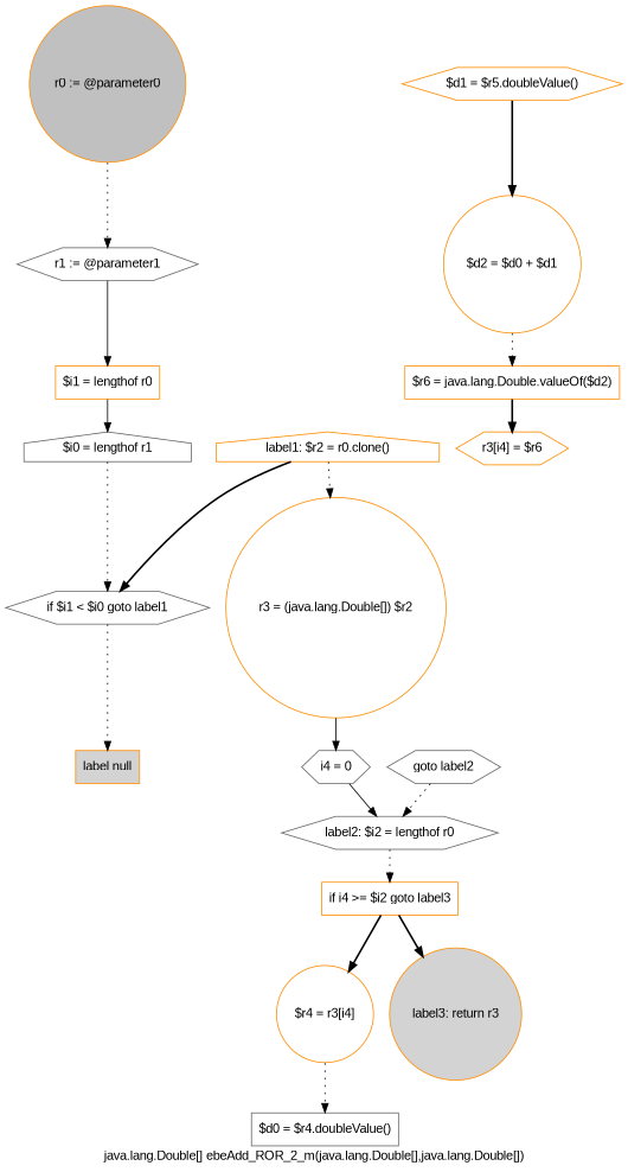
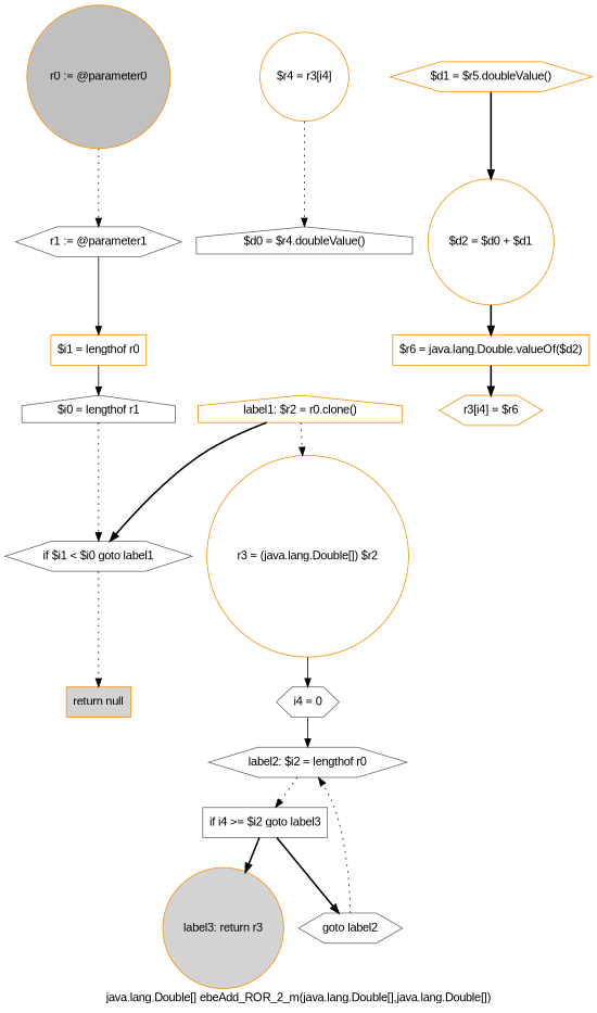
  digraph {
    fontname="Liberation Sans"
    label="java.lang.Double[] ebeAdd_ROR_2_m(java.lang.Double[],java.lang.Double[])"
    node [color=darkorange fontname="Liberation Sans" shape=hexagon]
    edge [fontname="Liberation Sans" style=dotted]
    n1 [fillcolor=gray label="r0 := @parameter0" shape=circle style=filled]
    n2 [color=gray40 label="r1 := @parameter1"]
    n3 [label="$i1 = lengthof r0" shape=box]
    n4 [color=gray40 label="$i0 = lengthof r1" shape=house]
    n5 [color=gray40 label="if $i1 < $i0 goto label1"]
-   n6 [fillcolor=lightgray label="label null" shape=box style=filled]
+   n6 [fillcolor=lightgray label="return null" shape=box style=filled]
    n7 [label="label1: $r2 = r0.clone()" shape=house]
    n8 [label="r3 = (java.lang.Double[]) $r2" shape=circle]
    n9 [color=gray40 label="i4 = 0"]
    n10 [color=gray40 label="label2: $i2 = lengthof r0"]
-   n11 [label="if i4 >= $i2 goto label3" shape=box]
+   n11 [color=gray40 label="if i4 >= $i2 goto label3" shape=box]
    n12 [label="$r4 = r3[i4]" shape=circle]
    n13 [fillcolor=lightgray label="label3: return r3" shape=circle style=filled]
-   n14 [color=gray40 label="$d0 = $r4.doubleValue()" shape=box]
+   n14 [color=gray40 label="$d0 = $r4.doubleValue()" shape=house]
    n15 [label="$d1 = $r5.doubleValue()"]
    n16 [label="$d2 = $d0 + $d1" shape=circle]
    n17 [label="$r6 = java.lang.Double.valueOf($d2)" shape=box]
    n18 [label="r3[i4] = $r6"]
    n19 [color=gray40 label="goto label2"]
    n1 -> n2
    n2 -> n3 [style=solid]
    n3 -> n4 [style=solid]
    n4 -> n5
    n5 -> n6
    n7 -> n5 [style=bold]
    n7 -> n8
    n8 -> n9 [style=solid]
    n9 -> n10 [style=solid]
    n10 -> n11
-   n11 -> n12 [style=bold]
+   n11 -> n19 [style=bold]
    n11 -> n13 [style=bold]
    n12 -> n14
    n15 -> n16 [style=bold]
-   n16 -> n17
+   n16 -> n17 [style=bold]
    n17 -> n18 [style=bold]
    n19 -> n10
  }
